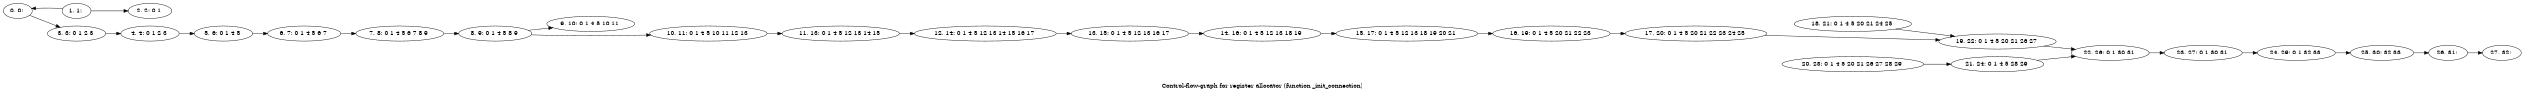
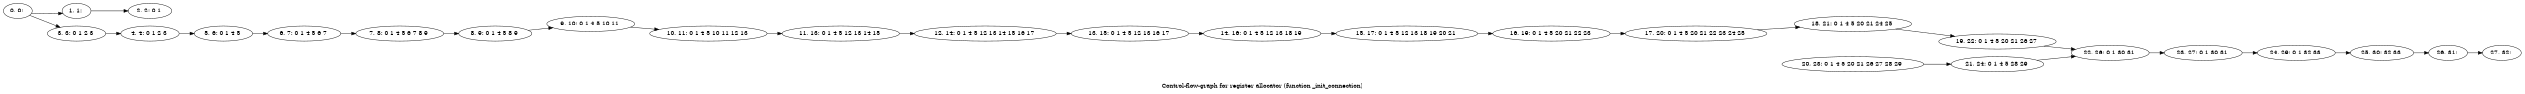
  digraph {
    label="Control-flow-graph for register allocator (function _init_connection)"
    rankdir=LR
    n1 [label="0, 0: "]
    n2 [label="1, 1: "]
    n3 [label="3, 3: 0 1 2 3 "]
    n4 [label="2, 2: 0 1 "]
    n5 [label="4, 4: 0 1 2 3 "]
    n6 [label="5, 6: 0 1 4 5 "]
    n7 [label="6, 7: 0 1 4 5 6 7 "]
    n8 [label="7, 8: 0 1 4 5 6 7 8 9 "]
    n9 [label="8, 9: 0 1 4 5 8 9 "]
    n10 [label="9, 10: 0 1 4 5 10 11 "]
    n11 [label="10, 11: 0 1 4 5 10 11 12 13 "]
    n12 [label="11, 13: 0 1 4 5 12 13 14 15 "]
    n13 [label="12, 14: 0 1 4 5 12 13 14 15 16 17 "]
    n14 [label="13, 15: 0 1 4 5 12 13 16 17 "]
    n15 [label="14, 16: 0 1 4 5 12 13 18 19 "]
    n16 [label="15, 17: 0 1 4 5 12 13 18 19 20 21 "]
    n17 [label="16, 19: 0 1 4 5 20 21 22 23 "]
    n18 [label="17, 20: 0 1 4 5 20 21 22 23 24 25 "]
    n19 [label="18, 21: 0 1 4 5 20 21 24 25 "]
    n20 [label="19, 22: 0 1 4 5 20 21 26 27 "]
    n21 [label="22, 26: 0 1 30 31 "]
    n22 [label="20, 23: 0 1 4 5 20 21 26 27 28 29 "]
    n23 [label="21, 24: 0 1 4 5 28 29 "]
    n24 [label="23, 27: 0 1 30 31 "]
    n25 [label="24, 29: 0 1 32 33 "]
    n26 [label="25, 30: 32 33 "]
    n27 [label="26, 31: "]
    n28 [label="27, 32: "]
-   n2 -> n1
+   n1 -> n2
    n1 -> n3
    n2 -> n4
    n3 -> n5
    n5 -> n6
    n6 -> n7
    n7 -> n8
    n8 -> n9
    n9 -> n10
-   n9 -> n11
+   n10 -> n11
    n11 -> n12
    n12 -> n13
    n13 -> n14
    n14 -> n15
    n15 -> n16
    n16 -> n17
    n17 -> n18
-   n18 -> n20
+   n18 -> n19
    n19 -> n20
    n20 -> n21
    n21 -> n24
    n22 -> n23
    n23 -> n21
    n24 -> n25
    n25 -> n26
    n26 -> n27
    n27 -> n28
  }
